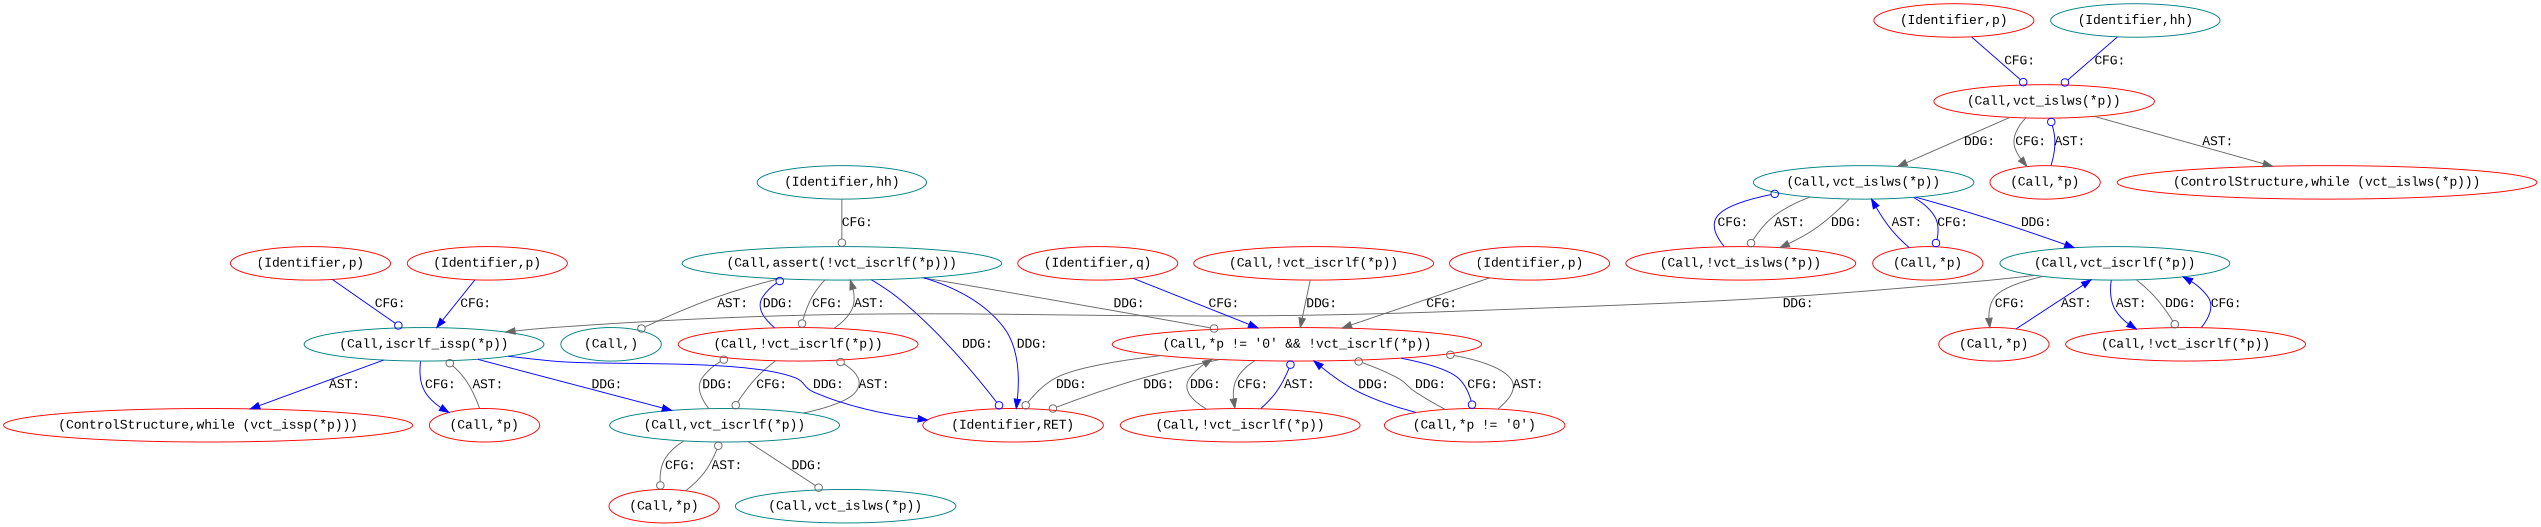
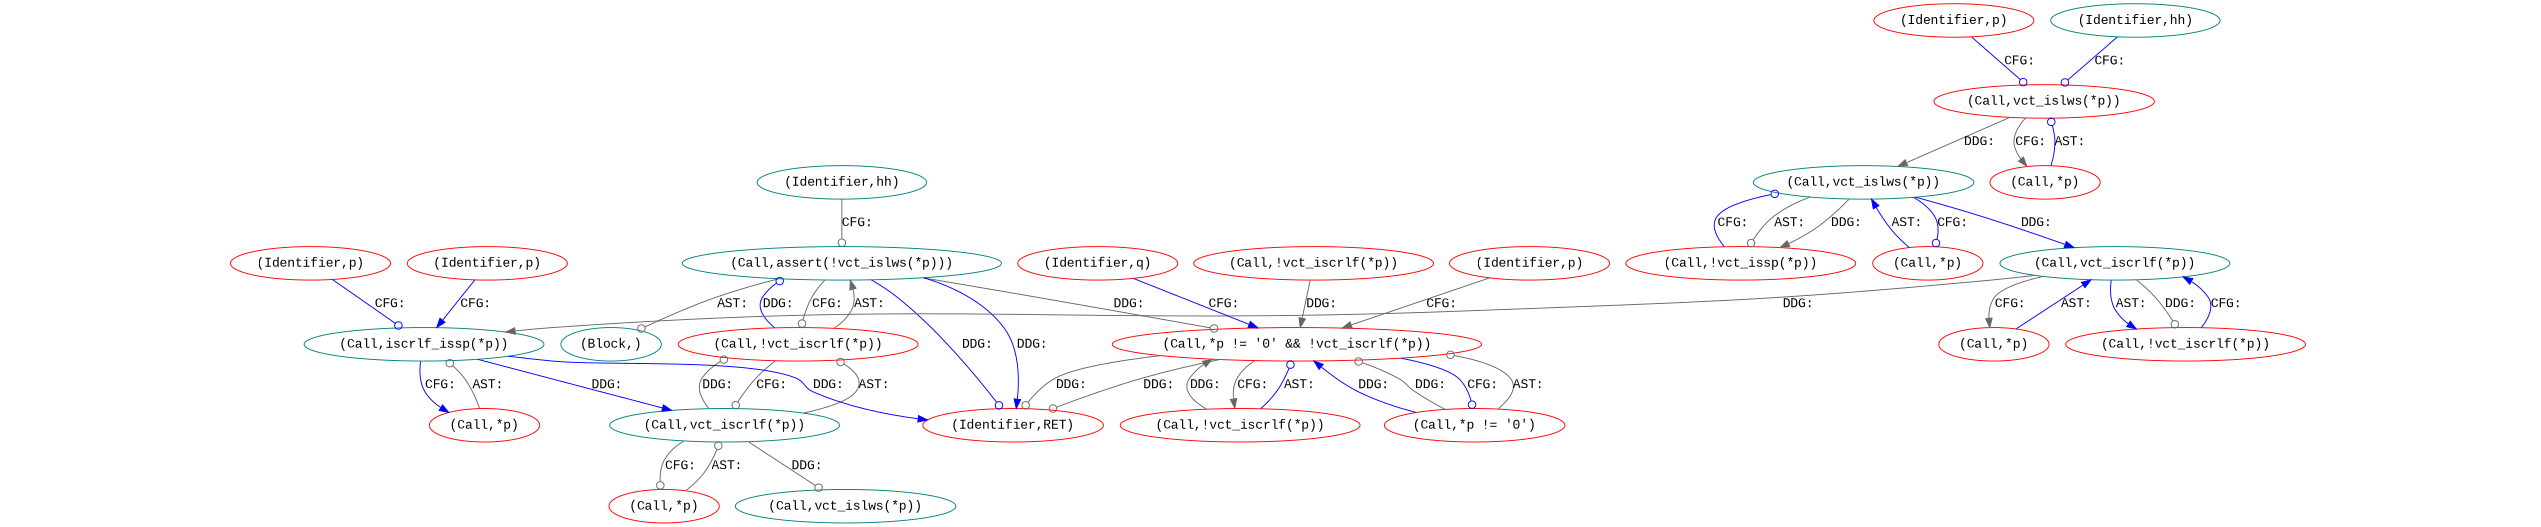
  digraph {
    fontname="Liberation Mono"
    node [color=red fontname="Liberation Mono"]
    edge [arrowhead=odot color=gray40 fontname="Liberation Mono"]
-   n1 [color=teal label="(Call,assert(!vct_iscrlf(*p)))"]
+   n1 [color=teal label="(Call,assert(!vct_islws(*p)))"]
    n2 [label="(Call,!vct_iscrlf(*p))"]
    n3 [label="(Call,*p != '\0' && !vct_iscrlf(*p))"]
    n4 [label="(Identifier,RET)"]
-   n5 [color=teal label="(Call,)"]
+   n5 [color=teal label="(Block,)"]
    n6 [color=teal label="(Call,vct_iscrlf(*p))"]
    n7 [label="(Call,!vct_iscrlf(*p))"]
    n8 [label="(Call,*p != '\0')"]
    n9 [label="(Call,*p)"]
    n10 [color=teal label="(Call,vct_islws(*p))"]
    n11 [color=teal label="(Call,iscrlf_issp(*p))"]
-   n12 [label="(ControlStructure,while (vct_issp(*p)))"]
    n13 [label="(Call,*p)"]
    n14 [color=teal label="(Call,vct_iscrlf(*p))"]
    n15 [label="(Call,*p)"]
    n16 [label="(Call,!vct_iscrlf(*p))"]
    n17 [color=teal label="(Call,vct_islws(*p))"]
    n18 [label="(Call,*p)"]
-   n19 [label="(Call,!vct_islws(*p))"]
+   n19 [label="(Call,!vct_issp(*p))"]
    n20 [label="(Call,vct_islws(*p))"]
    n21 [label="(Call,*p)"]
-   n22 [label="(ControlStructure,while (vct_islws(*p)))"]
    n23 [label="(Identifier,p)"]
    n24 [label="(Call,!vct_iscrlf(*p))"]
    n25 [label="(Identifier,p)"]
    n26 [label="(Identifier,p)"]
    n27 [label="(Identifier,q)"]
    n28 [color=teal label="(Identifier,hh)"]
    n29 [color=teal label="(Identifier,hh)"]
    n30 [label="(Identifier,p)"]
    n1 -> n2 [label="CFG: "]
    n1 -> n3 [label="DDG: "]
    n1 -> n4 [color=blue label="DDG: "]
    n1 -> n4 [arrowhead=normal color=blue label="DDG: "]
    n1 -> n5 [label="AST: "]
    n2 -> n1 [arrowhead=normal label="AST: "]
    n2 -> n1 [color=blue label="DDG: "]
    n2 -> n6 [label="CFG: "]
    n3 -> n4 [label="DDG: "]
    n3 -> n4 [label="DDG: "]
    n3 -> n7 [arrowhead=normal label="CFG: "]
    n3 -> n8 [color=blue label="CFG: "]
    n6 -> n2 [label="AST: "]
    n6 -> n2 [label="DDG: "]
    n6 -> n9 [label="CFG: "]
    n6 -> n10 [label="DDG: "]
    n7 -> n3 [color=blue label="AST: "]
    n7 -> n3 [arrowhead=normal label="DDG: "]
    n8 -> n3 [label="AST: "]
    n8 -> n3 [arrowhead=normal color=blue label="DDG: "]
    n8 -> n3 [label="DDG: "]
    n9 -> n6 [label="AST: "]
    n11 -> n4 [arrowhead=normal color=blue label="DDG: "]
    n11 -> n6 [arrowhead=normal color=blue label="DDG: "]
-   n11 -> n12 [arrowhead=normal color=blue label="AST: "]
    n11 -> n13 [arrowhead=normal color=blue label="CFG: "]
    n13 -> n11 [label="AST: "]
    n14 -> n11 [arrowhead=normal label="DDG: "]
    n14 -> n15 [arrowhead=normal label="CFG: "]
    n14 -> n16 [arrowhead=normal color=blue label="AST: "]
    n14 -> n16 [label="DDG: "]
    n15 -> n14 [arrowhead=normal color=blue label="AST: "]
    n16 -> n14 [arrowhead=normal color=blue label="CFG: "]
    n17 -> n14 [arrowhead=normal color=blue label="DDG: "]
    n17 -> n18 [color=blue label="CFG: "]
    n17 -> n19 [label="AST: "]
    n17 -> n19 [arrowhead=normal label="DDG: "]
    n18 -> n17 [arrowhead=normal color=blue label="AST: "]
    n19 -> n17 [color=blue label="CFG: "]
    n20 -> n17 [arrowhead=normal label="DDG: "]
    n20 -> n21 [arrowhead=normal label="CFG: "]
-   n20 -> n22 [arrowhead=normal label="AST: "]
    n21 -> n20 [color=blue label="AST: "]
    n23 -> n20 [color=blue label="CFG: "]
    n24 -> n3 [arrowhead=normal label="DDG: "]
    n25 -> n3 [arrowhead=normal label="CFG: "]
    n26 -> n11 [color=blue label="CFG: "]
    n27 -> n3 [arrowhead=normal color=blue label="CFG: "]
    n28 -> n1 [label="CFG: "]
    n29 -> n20 [color=blue label="CFG: "]
    n30 -> n11 [arrowhead=normal color=blue label="CFG: "]
  }
